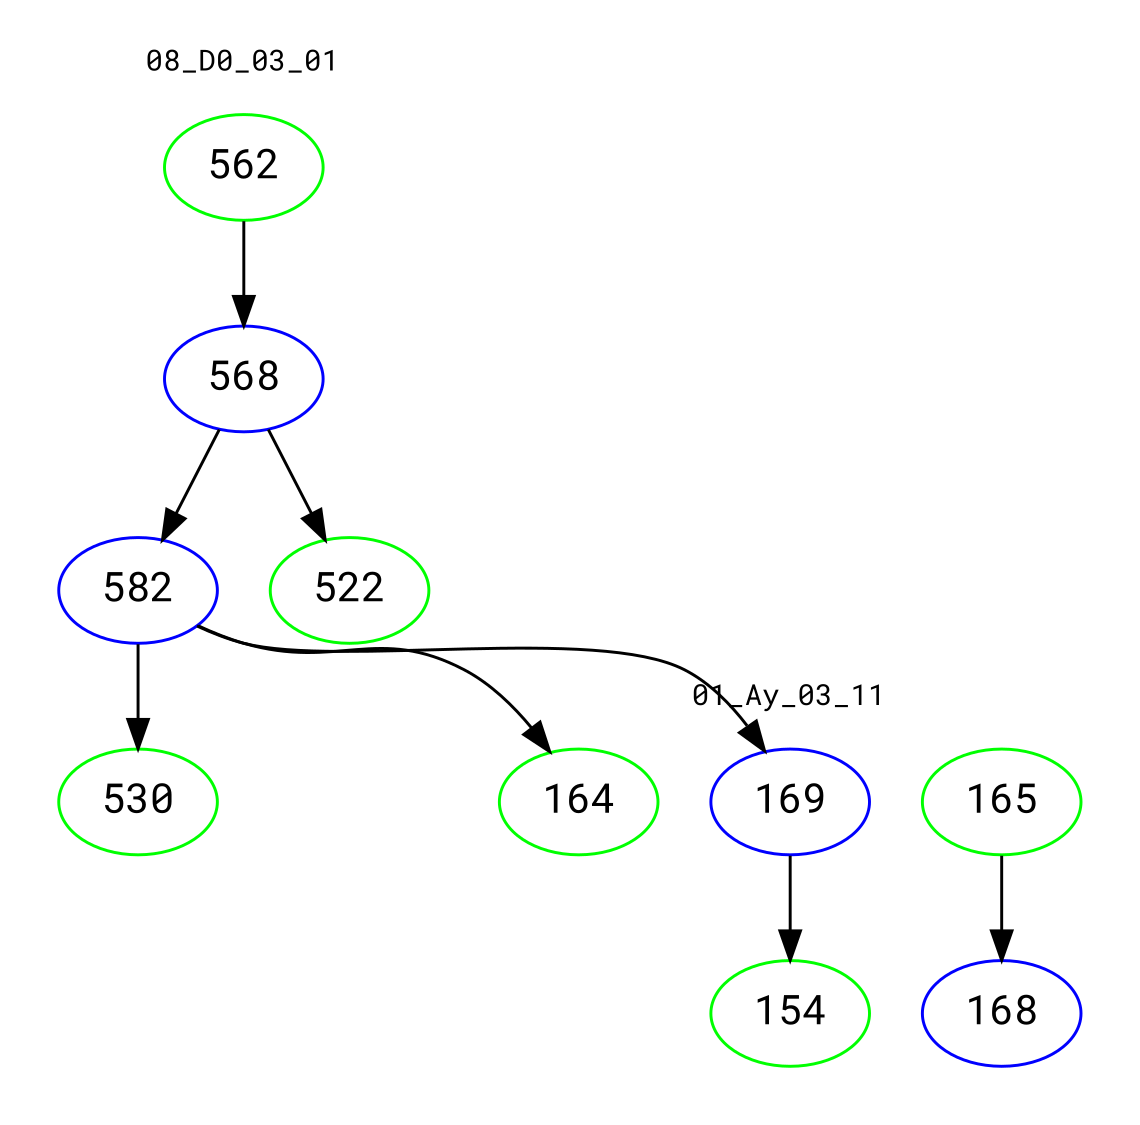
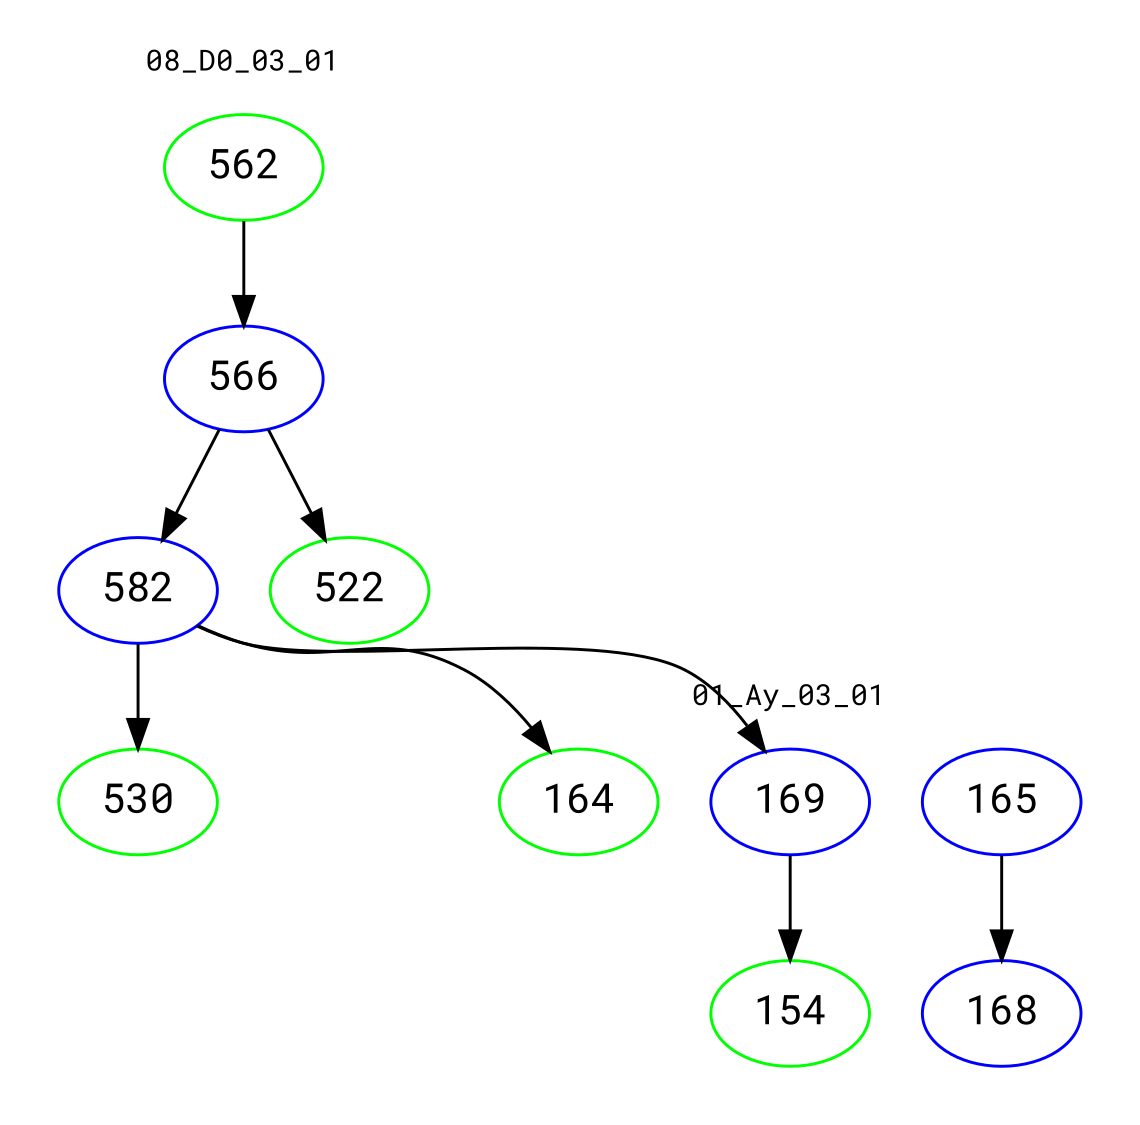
  digraph {
    fontname="Roboto Mono"
    node [color=green fontname="Roboto Mono"]
    edge [color=black fontname="Roboto Mono"]
-   n1 [label=165]
+   n1 [color=blue label=165]
    n2 [color=blue label=168]
    n3 [color=blue label=169]
    n4 [label=164]
    n5 [label=154]
    n6 [label=562]
-   n7 [color=blue label=568]
+   n7 [color=blue label=566]
    n8 [color=blue label=582]
    n9 [label=522]
    n10 [label=530]
    subgraph cluster_1 {
      color=white
      fontsize=10
-     label="01_Ay_03_11"
+     label="01_Ay_03_01"
      n1
      n2
      n3
      n4
      n5
    }
    subgraph cluster_2 {
      color=white
      fontsize=10
      label="08_D0_03_01"
      n6
      n7
      n8
      n9
      n10
    }
    n1 -> n2
    n3 -> n5
    n6 -> n7
    n7 -> n8
    n7 -> n9
    n8 -> n3
    n8 -> n4
    n8 -> n10
  }
